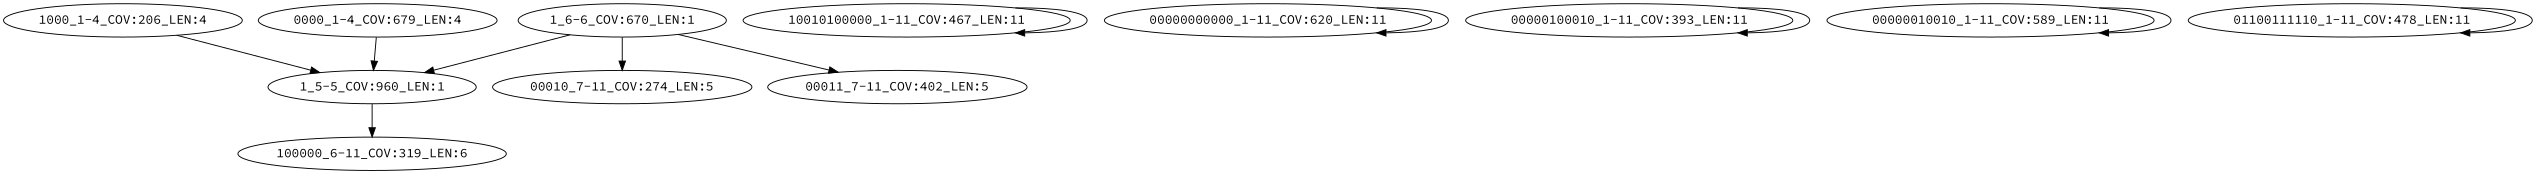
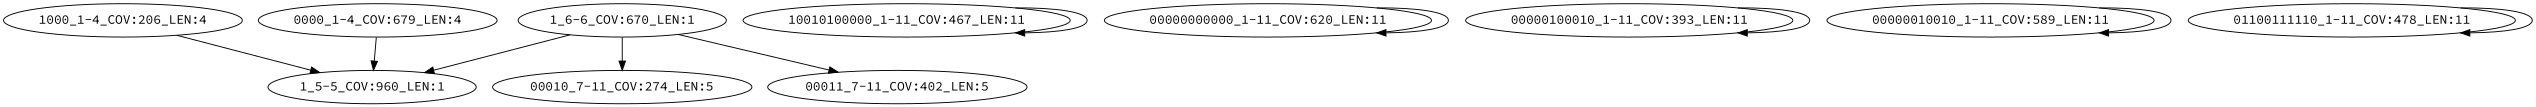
  digraph {
    fontname="Source Code Pro"
    node [fontname="Source Code Pro"]
    edge [fontname="Source Code Pro"]
    "1000_1-4_COV:206_LEN:4"
    "1_5-5_COV:960_LEN:1"
-   "100000_6-11_COV:319_LEN:6"
    "1_6-6_COV:670_LEN:1"
    "00010_7-11_COV:274_LEN:5"
    "00011_7-11_COV:402_LEN:5"
    "10010100000_1-11_COV:467_LEN:11"
    "00000000000_1-11_COV:620_LEN:11"
    "0000_1-4_COV:679_LEN:4"
    "00000100010_1-11_COV:393_LEN:11"
    "00000010010_1-11_COV:589_LEN:11"
    "01100111110_1-11_COV:478_LEN:11"
    "1000_1-4_COV:206_LEN:4" -> "1_5-5_COV:960_LEN:1"
-   "1_5-5_COV:960_LEN:1" -> "100000_6-11_COV:319_LEN:6"
    "1_6-6_COV:670_LEN:1" -> "1_5-5_COV:960_LEN:1"
    "1_6-6_COV:670_LEN:1" -> "00010_7-11_COV:274_LEN:5"
    "1_6-6_COV:670_LEN:1" -> "00011_7-11_COV:402_LEN:5"
    "10010100000_1-11_COV:467_LEN:11" -> "10010100000_1-11_COV:467_LEN:11"
    "00000000000_1-11_COV:620_LEN:11" -> "00000000000_1-11_COV:620_LEN:11"
    "0000_1-4_COV:679_LEN:4" -> "1_5-5_COV:960_LEN:1"
    "00000100010_1-11_COV:393_LEN:11" -> "00000100010_1-11_COV:393_LEN:11"
    "00000010010_1-11_COV:589_LEN:11" -> "00000010010_1-11_COV:589_LEN:11"
    "01100111110_1-11_COV:478_LEN:11" -> "01100111110_1-11_COV:478_LEN:11"
  }
